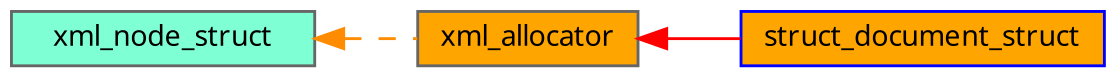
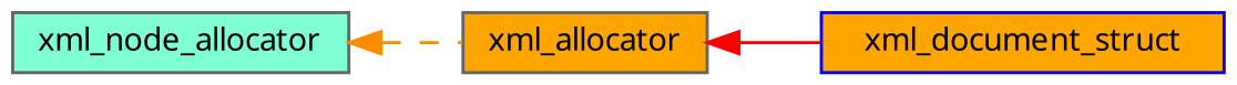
  digraph {
    fontname="Noto Sans"
    rankdir=LR
    node [color=gray40 fillcolor=orange fontname="Noto Sans" fontsize=10 shape=box style=filled]
    edge [dir=back fontname="Noto Sans" fontsize=10 labelfontname=Helvetica labelfontsize=10]
    n1 [height=0.2 label=xml_allocator width=0.4]
-   n2 [color=blue height=0.2 label=struct_document_struct width=0.4]
-   n3 [fillcolor=aquamarine height=0.2 label=xml_node_struct width=0.4]
+   n2 [color=blue height=0.2 label=xml_document_struct width=0.4]
+   n3 [fillcolor=aquamarine height=0.2 label=xml_node_allocator width=0.4]
    n1 -> n2 [color=red style=solid]
    n3 -> n1 [color=darkorange style=dashed]
  }
